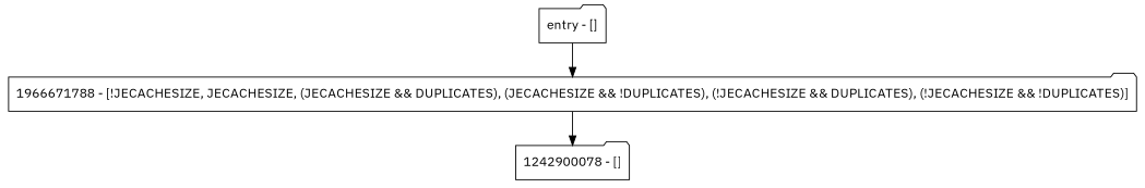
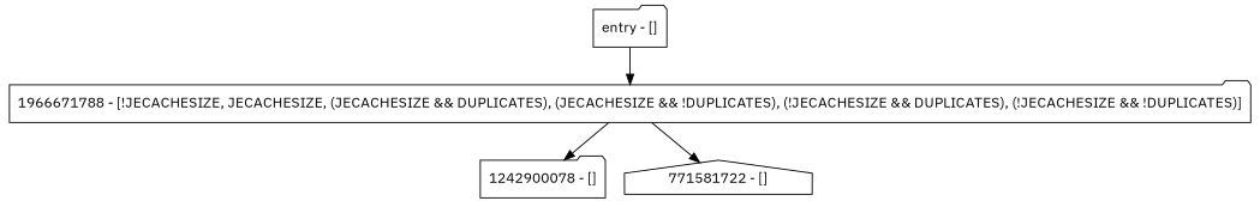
  digraph {
    fontname="IBM Plex Sans"
    node [fontname="IBM Plex Sans" shape=folder]
    edge [fontname="IBM Plex Sans"]
    n1 [label="1966671788 - [!JECACHESIZE, JECACHESIZE, (JECACHESIZE && DUPLICATES), (JECACHESIZE && !DUPLICATES), (!JECACHESIZE && DUPLICATES), (!JECACHESIZE && !DUPLICATES)]"]
    n2 [label="1242900078 - []"]
+   n3 [label="771581722 - []" shape=house]
    n4 [label="entry - []"]
    n1 -> n2
+   n1 -> n3
    n4 -> n1
  }
